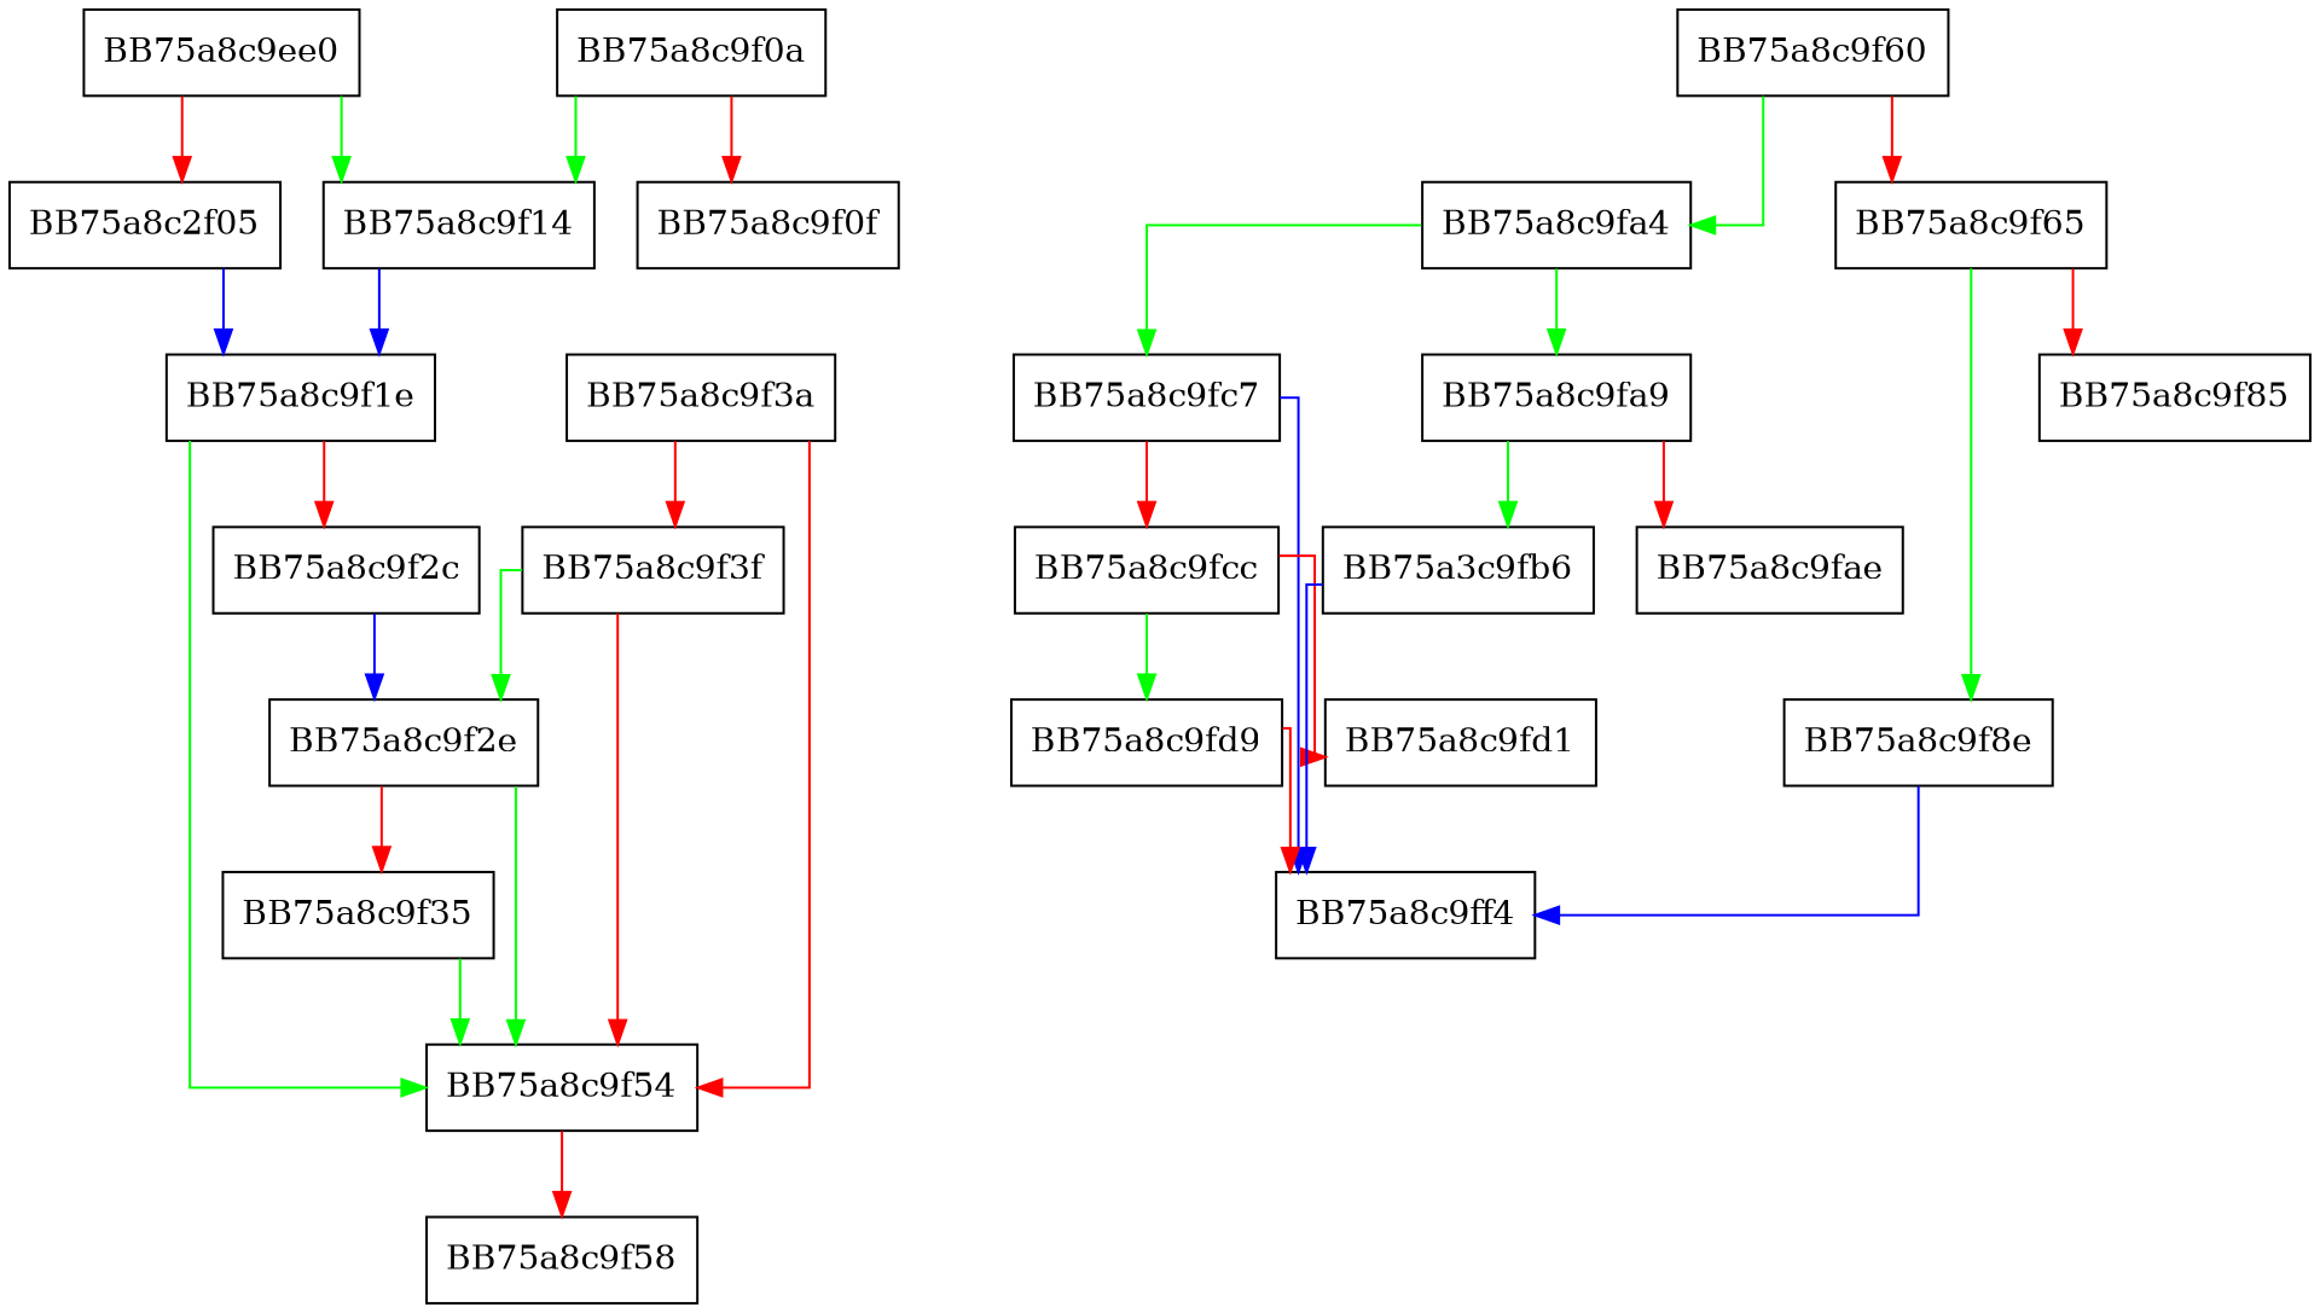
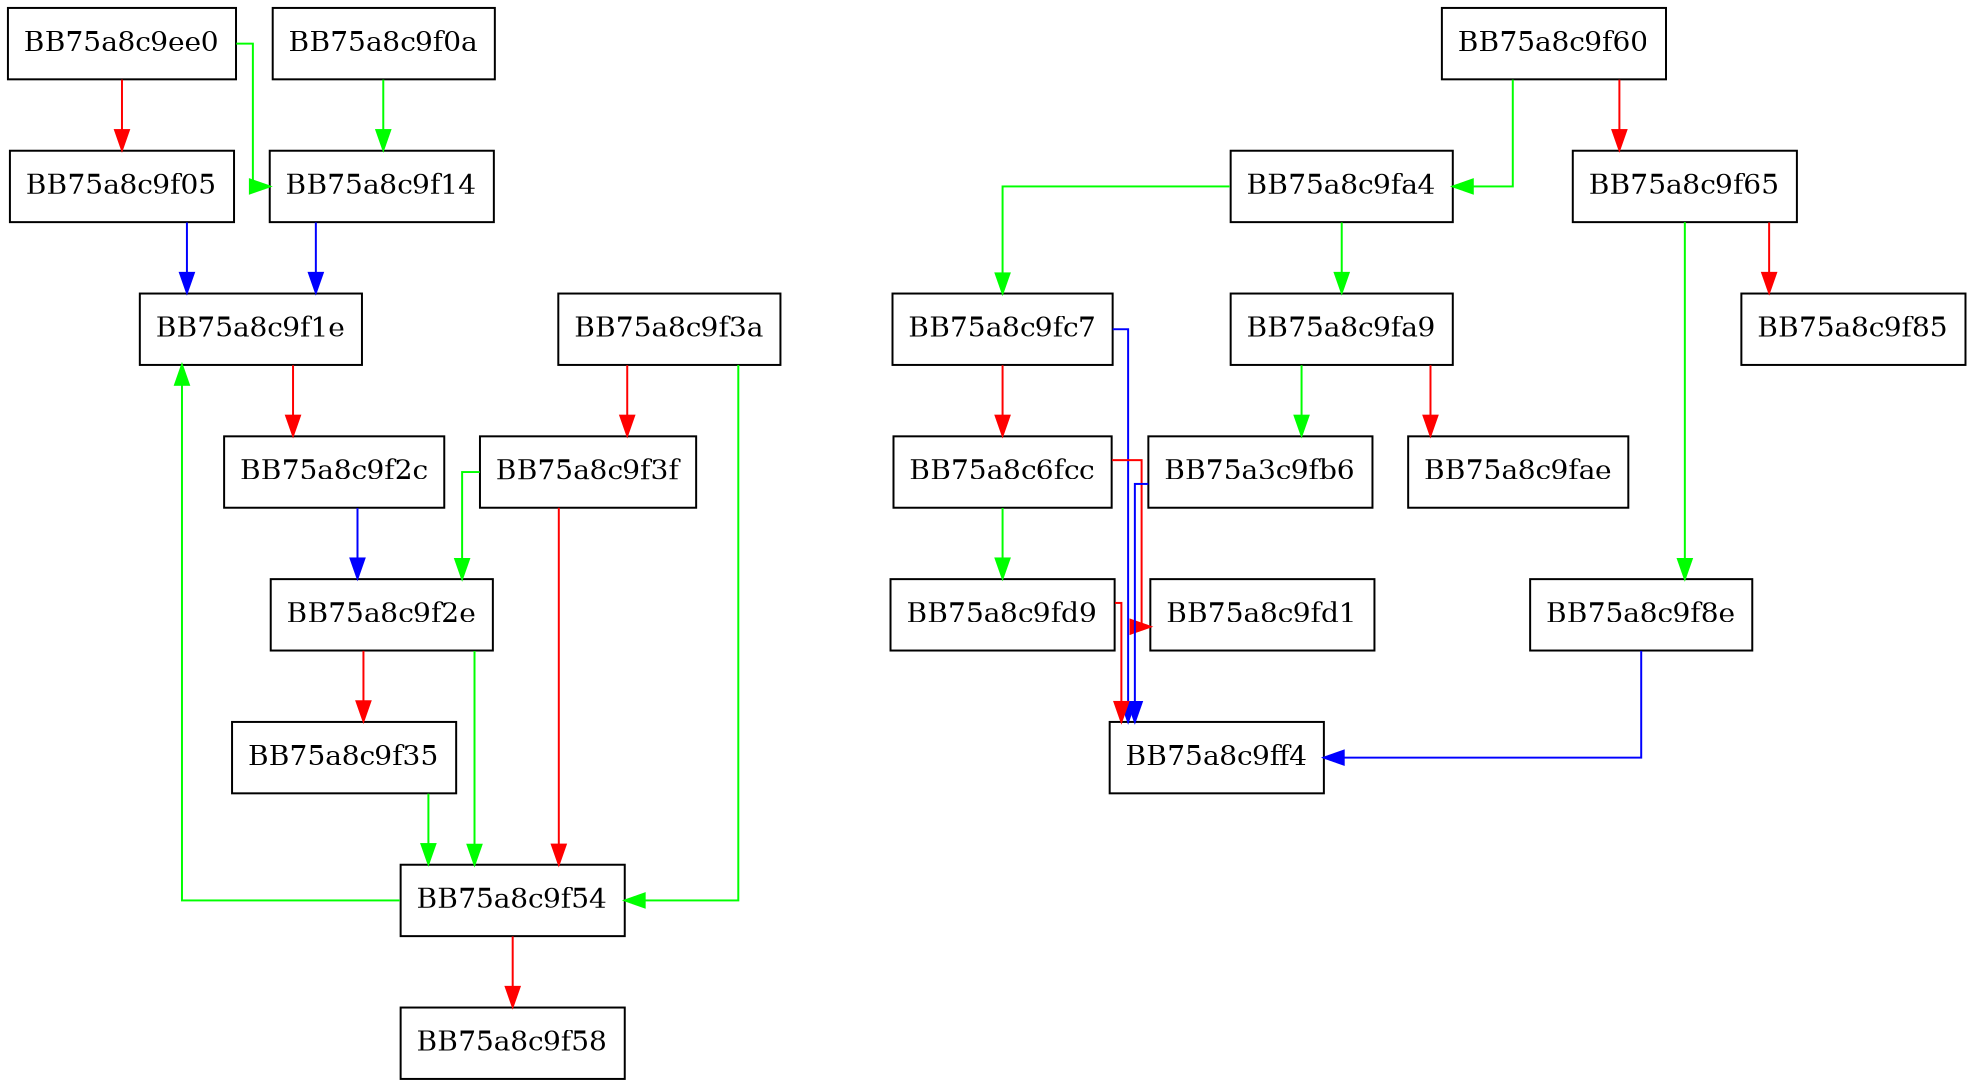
  digraph {
    splines=ortho
    node [shape=box]
    edge [color=red]
    BB75a8c9ee0
-   BB75a8c9f05 [label=BB75a8c2f05]
+   BB75a8c9f05
    BB75a8c9f14
    BB75a8c9f0a
-   BB75a8c9f0f
    BB75a8c9f1e
    BB75a8c9f54
    BB75a8c9f2c
    BB75a8c9f58
    BB75a8c9f2e
    BB75a8c9f60
    BB75a8c9fa4
    BB75a8c9f65
    BB75a8c9f35
    BB75a8c9f3a
    BB75a8c9f3f
    BB75a8c9fc7
    BB75a8c9fa9
    BB75a8c9f8e
    BB75a8c9f85
    BB75a8c9ff4
-   BB75a8c9fcc
+   BB75a8c9fcc [label=BB75a8c6fcc]
    n23 [label=BB75a3c9fb6]
    BB75a8c9fae
    BB75a8c9fd9
    BB75a8c9fd1
    BB75a8c9ee0 -> BB75a8c9f05
    BB75a8c9ee0 -> BB75a8c9f14 [color=green]
    BB75a8c9f05 -> BB75a8c9f1e [color=blue]
    BB75a8c9f14 -> BB75a8c9f1e [color=blue]
    BB75a8c9f0a -> BB75a8c9f14 [color=green]
-   BB75a8c9f0a -> BB75a8c9f0f
-   BB75a8c9f1e -> BB75a8c9f54 [color=green]
+   BB75a8c9f54 -> BB75a8c9f1e [color=green]
    BB75a8c9f1e -> BB75a8c9f2c
    BB75a8c9f54 -> BB75a8c9f58
    BB75a8c9f2c -> BB75a8c9f2e [color=blue]
    BB75a8c9f2e -> BB75a8c9f54 [color=green]
    BB75a8c9f2e -> BB75a8c9f35
    BB75a8c9f60 -> BB75a8c9fa4 [color=green]
    BB75a8c9f60 -> BB75a8c9f65
    BB75a8c9fa4 -> BB75a8c9fc7 [color=green]
    BB75a8c9fa4 -> BB75a8c9fa9 [color=green]
    BB75a8c9f65 -> BB75a8c9f8e [color=green]
    BB75a8c9f65 -> BB75a8c9f85
    BB75a8c9f35 -> BB75a8c9f54 [color=green]
-   BB75a8c9f3a -> BB75a8c9f54
+   BB75a8c9f3a -> BB75a8c9f54 [color=green]
    BB75a8c9f3a -> BB75a8c9f3f
    BB75a8c9f3f -> BB75a8c9f54
    BB75a8c9f3f -> BB75a8c9f2e [color=green]
    BB75a8c9fc7 -> BB75a8c9ff4 [color=blue]
    BB75a8c9fc7 -> BB75a8c9fcc
    BB75a8c9fa9 -> n23 [color=green]
    BB75a8c9fa9 -> BB75a8c9fae
    BB75a8c9f8e -> BB75a8c9ff4 [color=blue]
    BB75a8c9fcc -> BB75a8c9fd9 [color=green]
    BB75a8c9fcc -> BB75a8c9fd1
    n23 -> BB75a8c9ff4 [color=blue]
    BB75a8c9fd9 -> BB75a8c9ff4
  }
